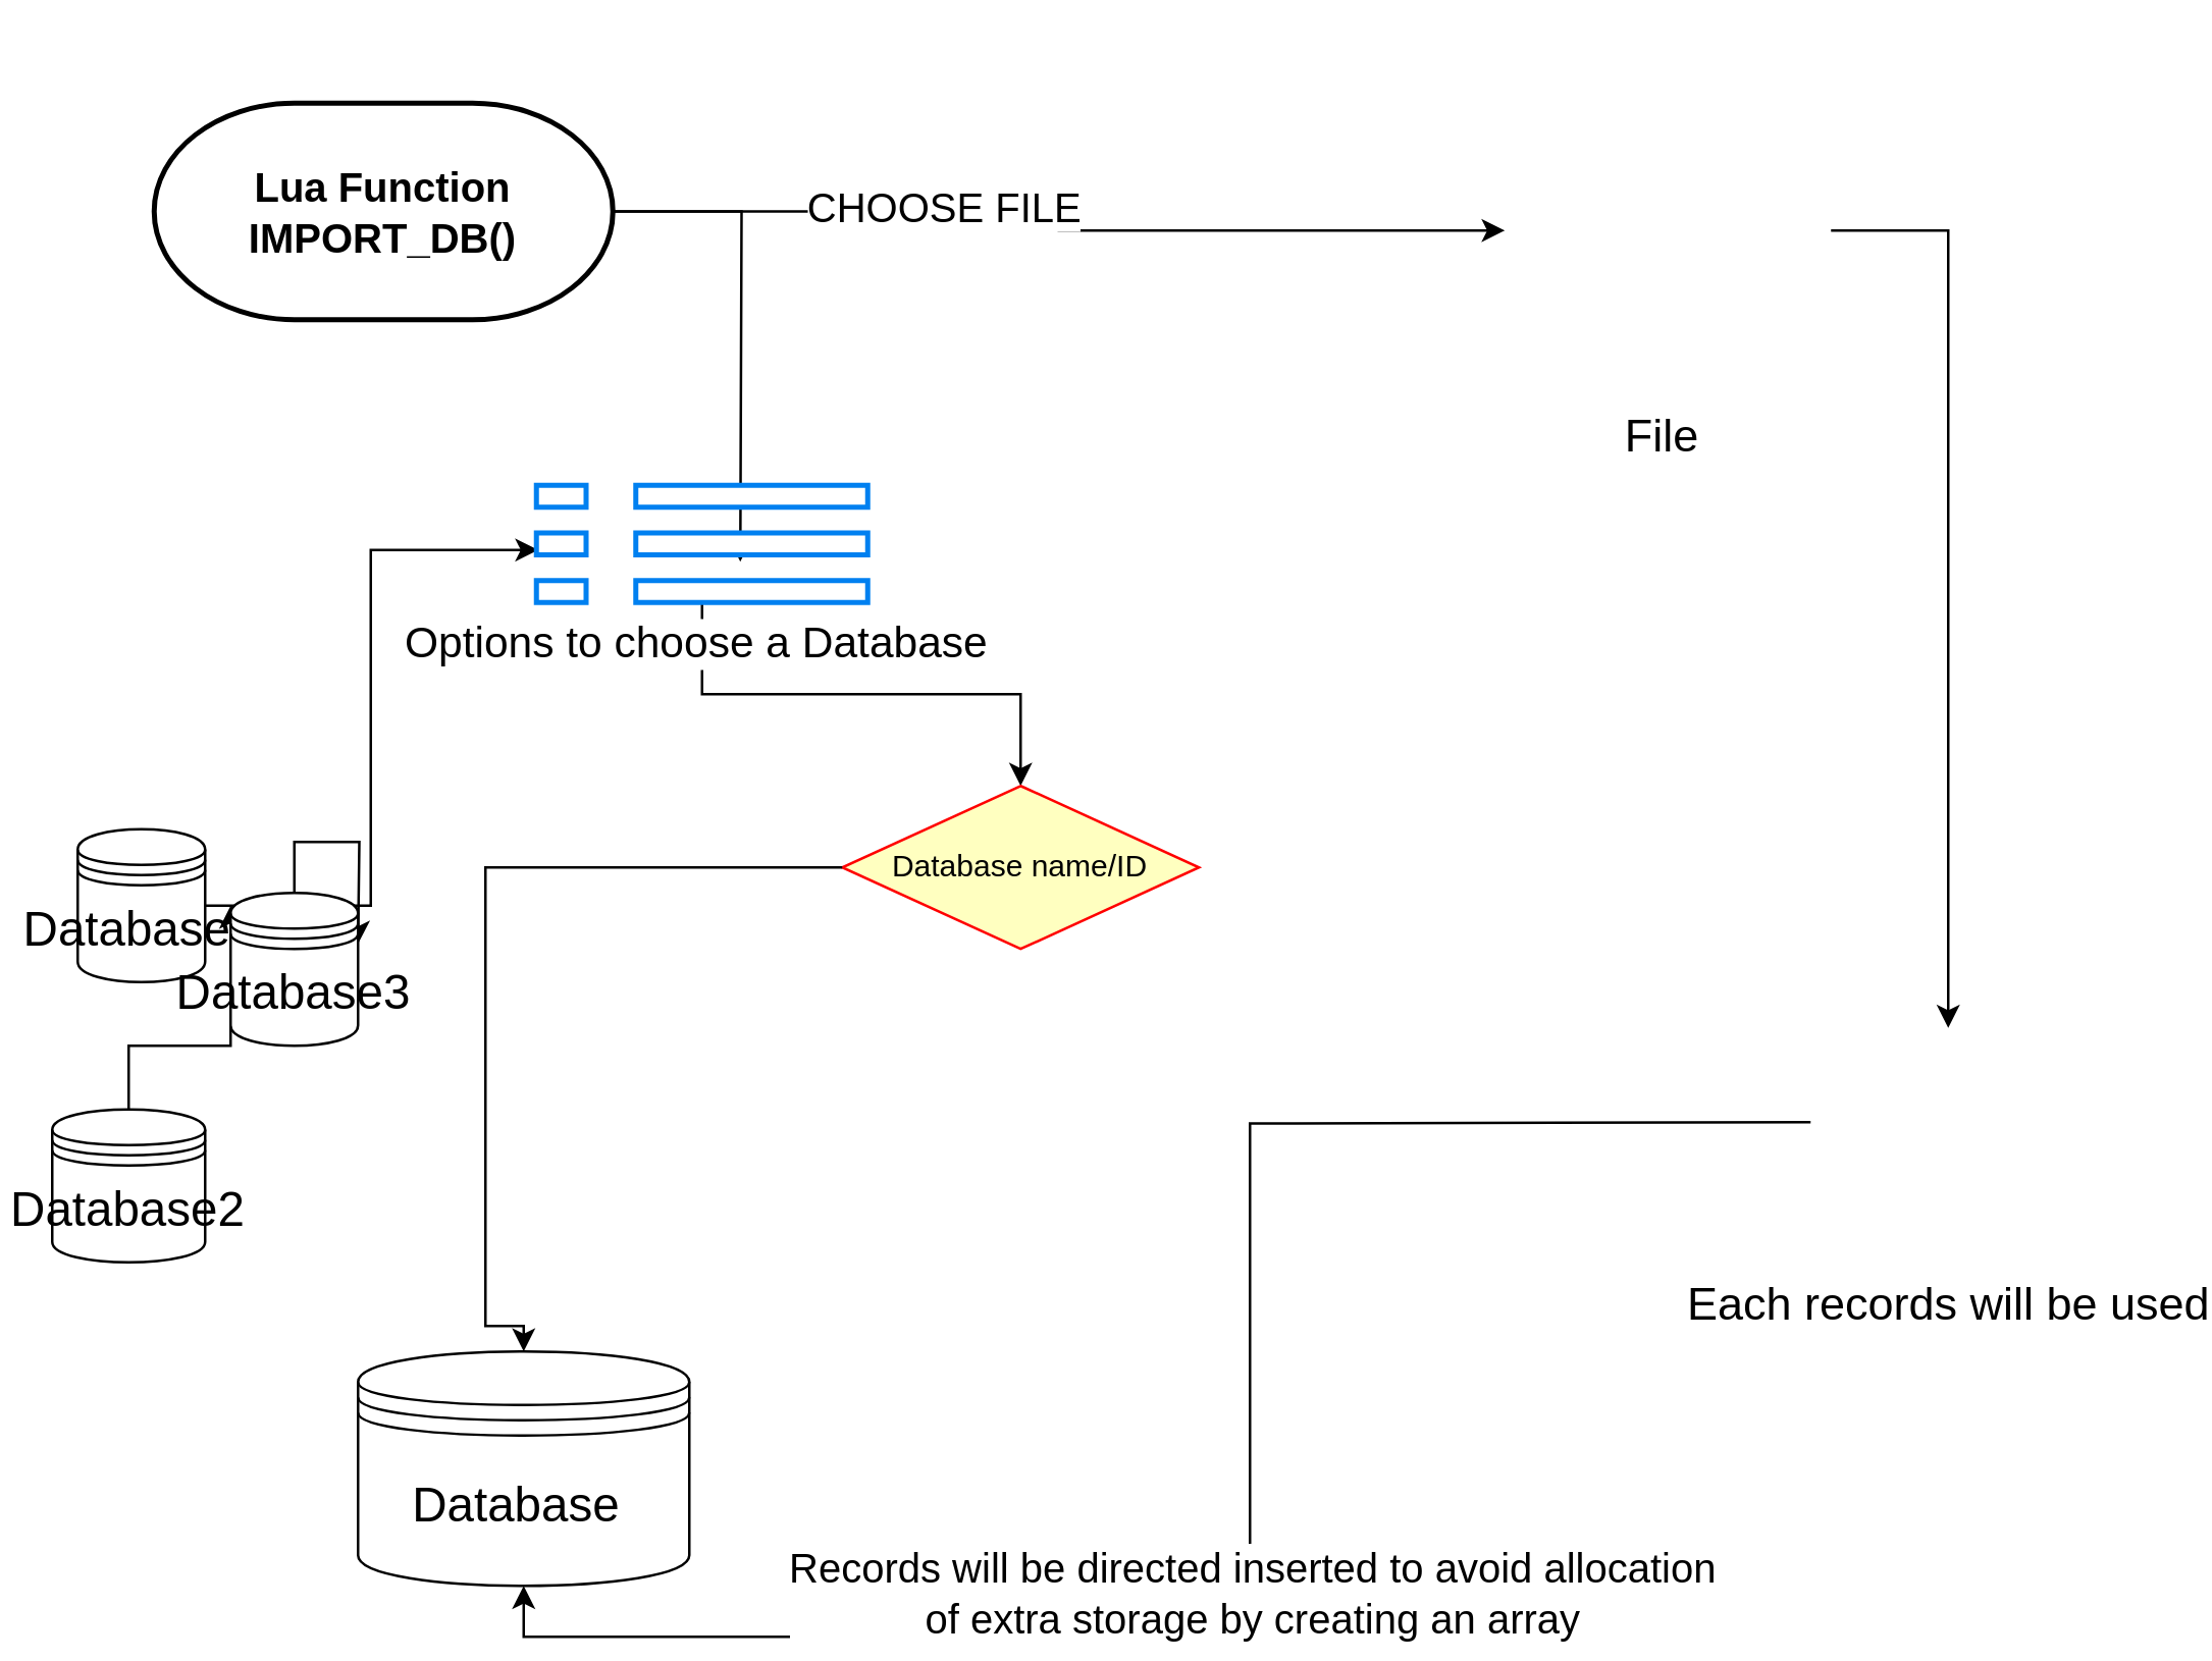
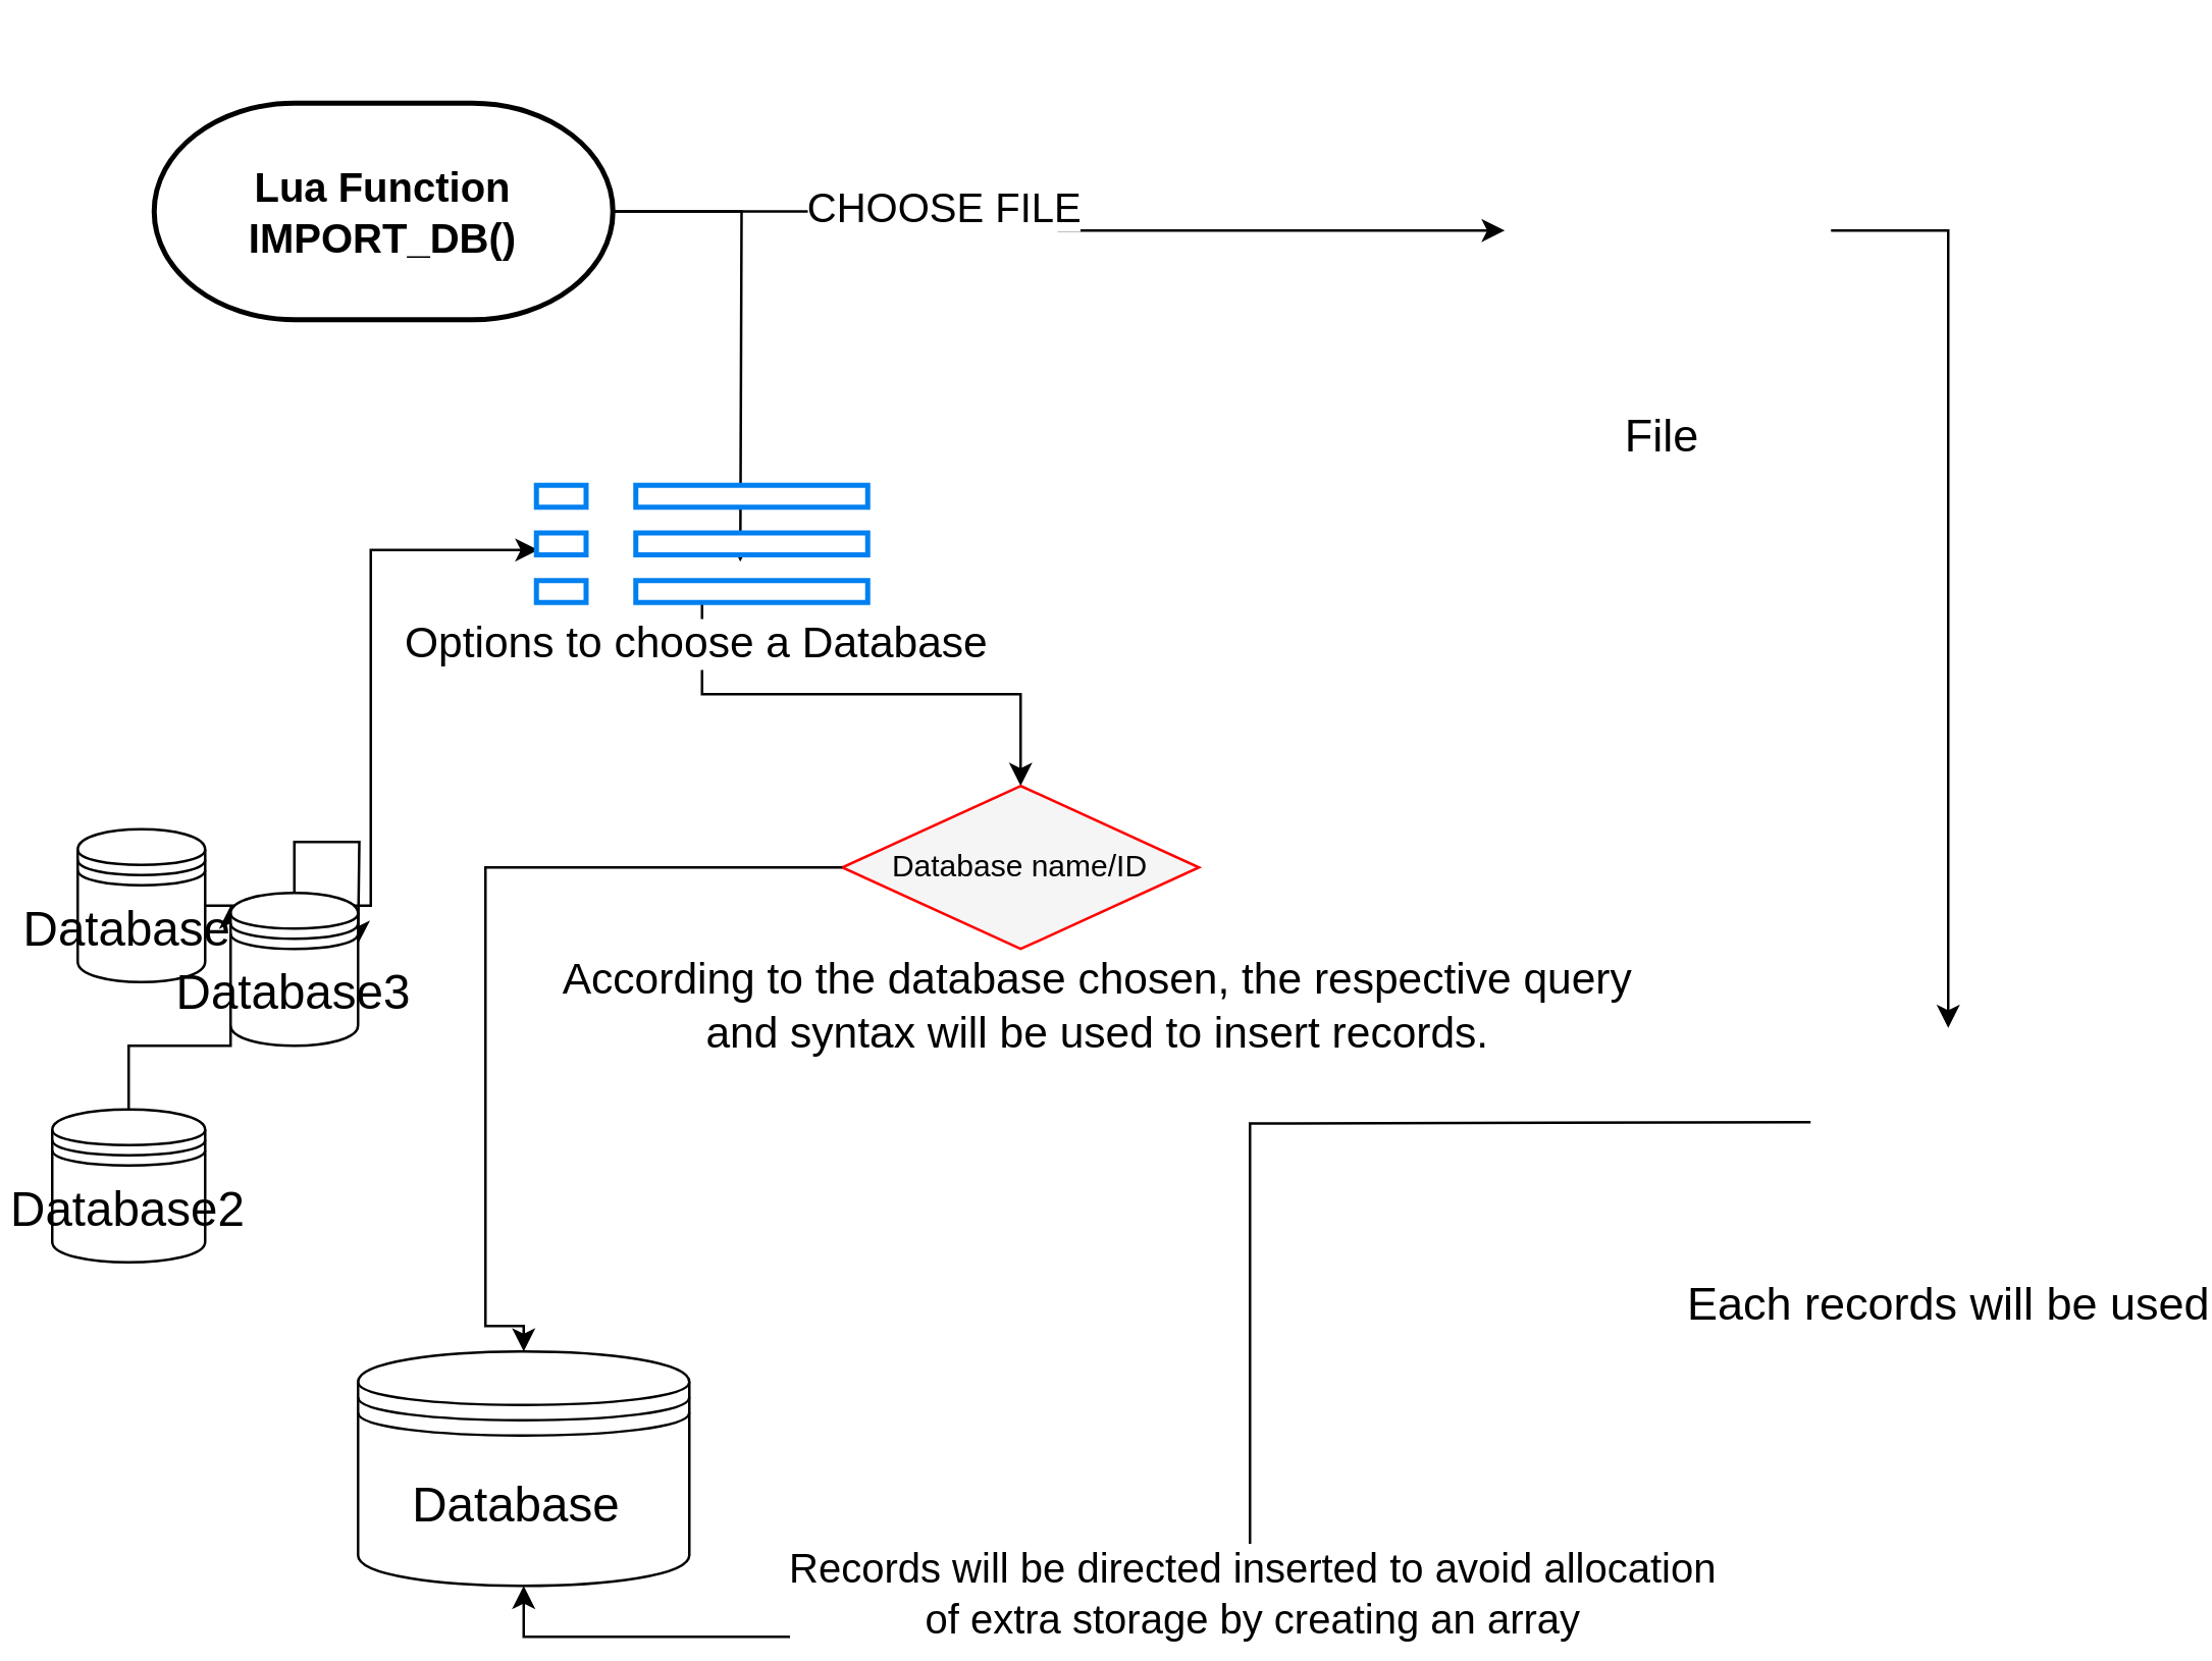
  <mxCell id="0" />
  <mxCell id="1" parent="0" />
  <mxCell id="2" style="edgeStyle=orthogonalEdgeStyle;rounded=0;orthogonalLoop=1;jettySize=auto;html=1;entryX=0.006;entryY=0.552;entryDx=0;entryDy=0;entryPerimeter=0;" edge="1" parent="1" source="3" target="15"><mxGeometry relative="1" as="geometry" /></mxCell>
  <mxCell id="3" value="&lt;font style=&quot;line-height: 120% ; font-size: 19px&quot;&gt;Database1&lt;/font&gt;" style="shape=datastore;whiteSpace=wrap;html=1;" vertex="1" parent="1"><mxGeometry x="30" y="325" width="50" height="60" as="geometry" /></mxCell>
  <mxCell id="4" style="edgeStyle=orthogonalEdgeStyle;rounded=0;orthogonalLoop=1;jettySize=auto;html=1;" edge="1" parent="1" source="7" target="10"><mxGeometry relative="1" as="geometry" /></mxCell>
  <mxCell id="5" value="&lt;font style=&quot;font-size: 16px&quot;&gt;CHOOSE FILE&lt;/font&gt;" style="edgeLabel;html=1;align=center;verticalAlign=middle;resizable=0;points=[];" vertex="1" connectable="0" parent="4"><mxGeometry x="-0.277" y="2" relative="1" as="geometry"><mxPoint as="offset" /></mxGeometry></mxCell>
  <mxCell id="6" style="edgeStyle=orthogonalEdgeStyle;rounded=0;orthogonalLoop=1;jettySize=auto;html=1;" edge="1" parent="1" source="7"><mxGeometry relative="1" as="geometry"><mxPoint x="290" y="220" as="targetPoint" /></mxGeometry></mxCell>
  <mxCell id="7" value="&lt;b&gt;&lt;font style=&quot;font-size: 16px&quot;&gt;Lua Function IMPORT_DB()&lt;/font&gt;&lt;/b&gt;" style="strokeWidth=2;html=1;shape=mxgraph.flowchart.terminator;whiteSpace=wrap;" vertex="1" parent="1"><mxGeometry x="60" y="40" width="180" height="85" as="geometry" /></mxCell>
  <mxCell id="8" value="&lt;font style=&quot;font-size: 13px&quot;&gt;&lt;br&gt;&lt;/font&gt;" style="text;html=1;align=center;verticalAlign=middle;resizable=0;points=[];autosize=1;strokeColor=none;rotation=10;" vertex="1" parent="1"><mxGeometry x="420" y="20" width="20" height="20" as="geometry" /></mxCell>
  <mxCell id="9" style="edgeStyle=orthogonalEdgeStyle;rounded=0;orthogonalLoop=1;jettySize=auto;html=1;entryX=0.5;entryY=0;entryDx=0;entryDy=0;" edge="1" parent="1" source="10" target="13"><mxGeometry relative="1" as="geometry"><Array as="points"><mxPoint x="764" y="90" /></Array></mxGeometry></mxCell>
  <mxCell id="10" value="&lt;font style=&quot;font-size: 18px&quot;&gt;File&amp;nbsp;&lt;/font&gt;" style="shape=image;html=1;verticalAlign=top;verticalLabelPosition=bottom;labelBackgroundColor=#ffffff;imageAspect=0;aspect=fixed;image=https://cdn1.iconfinder.com/data/icons/feather-2/24/file-text-128.png" vertex="1" parent="1"><mxGeometry x="590" y="26" width="128" height="128" as="geometry" /></mxCell>
  <mxCell id="11" style="edgeStyle=orthogonalEdgeStyle;rounded=0;orthogonalLoop=1;jettySize=auto;html=1;entryX=0.5;entryY=1;entryDx=0;entryDy=0;" edge="1" parent="1" target="23"><mxGeometry relative="1" as="geometry"><mxPoint x="710" y="440" as="sourcePoint" /><mxPoint x="362" y="677" as="targetPoint" /></mxGeometry></mxCell>
  <mxCell id="12" value="&lt;font style=&quot;font-size: 16px&quot;&gt;Records will be directed inserted to avoid allocation &lt;br&gt;of extra storage by creating an array&lt;/font&gt;" style="edgeLabel;html=1;align=center;verticalAlign=middle;resizable=0;points=[];" vertex="1" connectable="0" parent="11"><mxGeometry x="0.111" relative="1" as="geometry"><mxPoint as="offset" /></mxGeometry></mxCell>
  <mxCell id="13" value="&lt;font style=&quot;font-size: 18px&quot;&gt;Each records will be used&lt;/font&gt;" style="shape=image;html=1;verticalAlign=top;verticalLabelPosition=bottom;labelBackgroundColor=#ffffff;imageAspect=0;aspect=fixed;image=https://cdn0.iconfinder.com/data/icons/fatcow/32x32/table_select_row.png" vertex="1" parent="1"><mxGeometry x="718" y="403" width="92" height="92" as="geometry" /></mxCell>
  <mxCell id="14" style="edgeStyle=orthogonalEdgeStyle;rounded=0;orthogonalLoop=1;jettySize=auto;html=1;" edge="1" parent="1" source="15" target="20"><mxGeometry relative="1" as="geometry"><mxPoint x="275" y="330" as="targetPoint" /></mxGeometry></mxCell>
  <mxCell id="15" value="&lt;font style=&quot;font-size: 17px&quot;&gt;Options to choose a Database&amp;nbsp;&lt;/font&gt;" style="html=1;verticalLabelPosition=bottom;align=center;labelBackgroundColor=#ffffff;verticalAlign=top;strokeWidth=2;strokeColor=#0080F0;shadow=0;dashed=0;shape=mxgraph.ios7.icons.preferences;pointerEvents=1" vertex="1" parent="1"><mxGeometry x="210" y="190" width="130" height="46" as="geometry" /></mxCell>
  <mxCell id="16" style="edgeStyle=orthogonalEdgeStyle;rounded=0;orthogonalLoop=1;jettySize=auto;html=1;entryX=1.2;entryY=0.5;entryDx=0;entryDy=0;entryPerimeter=0;" edge="1" parent="1" source="17" target="3"><mxGeometry relative="1" as="geometry" /></mxCell>
  <mxCell id="17" value="&lt;font style=&quot;line-height: 120% ; font-size: 19px&quot;&gt;Database2&lt;/font&gt;" style="shape=datastore;whiteSpace=wrap;html=1;" vertex="1" parent="1"><mxGeometry x="20" y="435" width="60" height="60" as="geometry" /></mxCell>
  <mxCell id="18" style="edgeStyle=orthogonalEdgeStyle;rounded=0;orthogonalLoop=1;jettySize=auto;html=1;" edge="1" parent="1" source="19"><mxGeometry relative="1" as="geometry"><mxPoint x="140" y="370" as="targetPoint" /></mxGeometry></mxCell>
  <mxCell id="19" value="&lt;font style=&quot;line-height: 120% ; font-size: 19px&quot;&gt;Database3&lt;/font&gt;" style="shape=datastore;whiteSpace=wrap;html=1;" vertex="1" parent="1"><mxGeometry x="90" y="350" width="50" height="60" as="geometry" /></mxCell>
- <mxCell id="20" value="Database name/ID" style="rhombus;whiteSpace=wrap;html=1;fillColor=#ffffc0;strokeColor=#ff0000;" vertex="1" parent="1"><mxGeometry x="330" y="308" width="140" height="64" as="geometry" /></mxCell>
+ <mxCell id="20" value="Database name/ID" style="rhombus;whiteSpace=wrap;html=1;fillColor=#f5f5f5;strokeColor=#ff0000;" vertex="1" parent="1"><mxGeometry x="330" y="308" width="140" height="64" as="geometry" /></mxCell>
  <mxCell id="21" style="edgeStyle=orthogonalEdgeStyle;rounded=0;orthogonalLoop=1;jettySize=auto;html=1;exitX=0;exitY=0.5;exitDx=0;exitDy=0;entryX=0.5;entryY=0;entryDx=0;entryDy=0;" edge="1" parent="1" source="20" target="23"><mxGeometry relative="1" as="geometry"><mxPoint x="370" y="530" as="targetPoint" /><Array as="points"><mxPoint x="190" y="340" /><mxPoint x="190" y="520" /></Array></mxGeometry></mxCell>
+ <mxCell id="22" value="&lt;font style=&quot;font-size: 17px&quot;&gt;According to the database chosen,&amp;nbsp;the respective query &lt;br&gt;and syntax will be used to insert records.&lt;/font&gt;" style="text;html=1;align=center;verticalAlign=middle;resizable=0;points=[];autosize=1;strokeColor=none;" vertex="1" parent="1"><mxGeometry x="210" y="380" width="440" height="30" as="geometry" /></mxCell>
  <mxCell id="23" value="&lt;font style=&quot;line-height: 120% ; font-size: 19px&quot;&gt;Database&amp;nbsp;&lt;/font&gt;" style="shape=datastore;whiteSpace=wrap;html=1;" vertex="1" parent="1"><mxGeometry x="140" y="530" width="130" height="92" as="geometry" /></mxCell>
